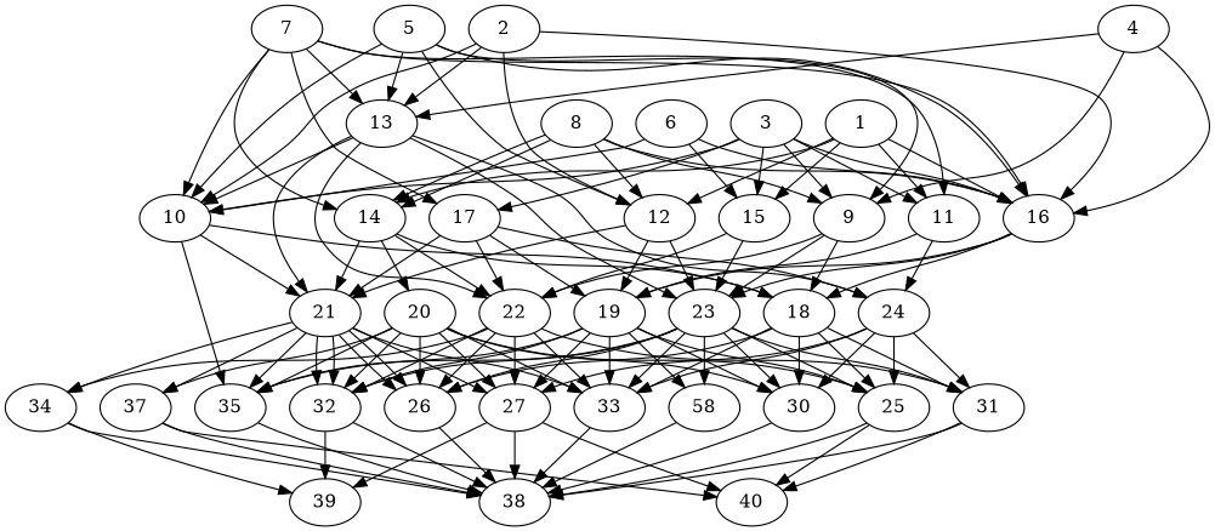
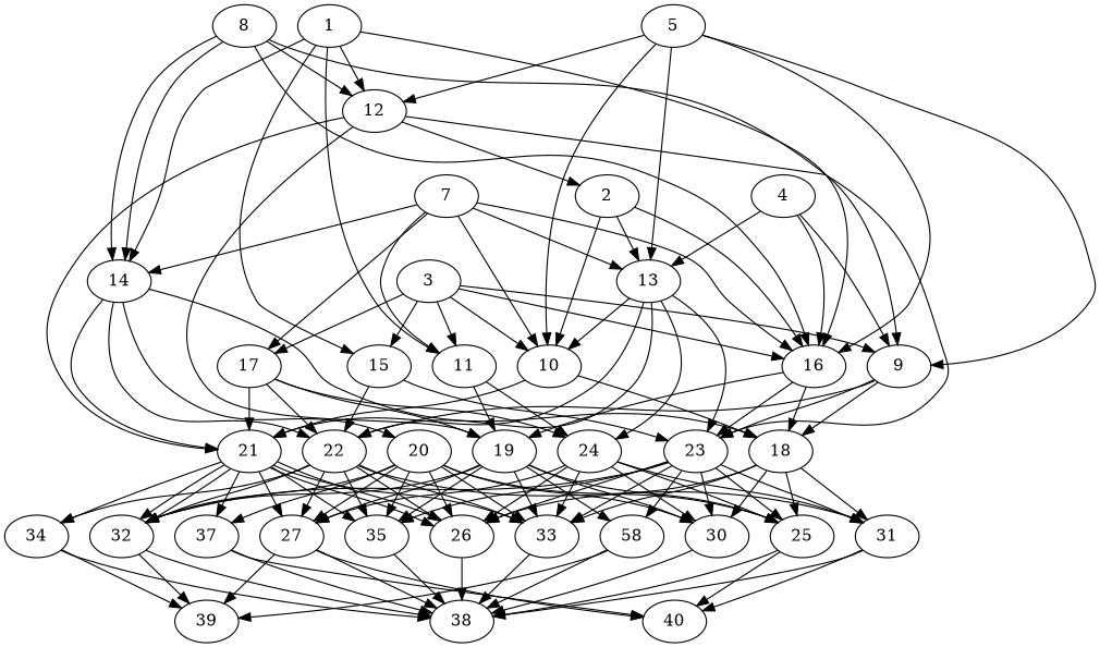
  digraph {
    node [alpha=0.15]
    1 [expect_size=10708992]
    11 [alpha=0.02 expect_size=44913664]
    12 [alpha=0.13 expect_size=33247232]
    14 [alpha=0.11 expect_size=50660352]
    15 [alpha=0.03 expect_size=25608192]
    16 [alpha=0.02 expect_size=15331328]
    19 [alpha=0.01 expect_size=45242368]
    24 [alpha=0.02 expect_size=22183936]
    23 [alpha=0.01 expect_size=10572800]
    21 [expect_size=23467008]
    18 [alpha=0.18 expect_size=6356992]
    22 [alpha=0.06 expect_size=27405312]
    20 [alpha=0.07 expect_size=45318144]
    25 [alpha=0.18 expect_size=47948800]
    30 [alpha=0.05 expect_size=13158400]
    33 [expect_size=31631360]
    27 [expect_size=11686912]
    32 [alpha=0.19 expect_size=18353152]
    35 [alpha=0.14 expect_size=37745664]
    n20 [alpha=0.09 expect_size=15397888 label=58]
    26 [alpha=0.19 expect_size=7803904]
    31 [alpha=0.16 expect_size=29964288]
    34 [alpha=0.10 expect_size=34013184]
    37 [alpha=0.08 expect_size=31498240]
    2 [alpha=0.01 expect_size=11362304]
    10 [alpha=0.11 expect_size=35298304]
    13 [alpha=0.05 expect_size=34947072]
    3 [alpha=0.07 expect_size=16643072]
    9 [alpha=0.00 expect_size=24135680]
    17 [alpha=0.02 expect_size=48473088]
    4 [alpha=0.09 expect_size=17488896]
    5 [alpha=0.16 expect_size=43502592]
-   6 [alpha=0.14 expect_size=14256128]
    7 [alpha=0.02 expect_size=41036800]
    8 [alpha=0.16 expect_size=47613952]
    38 [expect_size=19141632]
    40 [alpha=0.19 expect_size=16206848]
    39 [alpha=0.18 expect_size=39203840]
    1 -> 11
    1 -> 12
    1 -> 14
    1 -> 15
    1 -> 16
    11 -> 19
    11 -> 24
    12 -> 19
    12 -> 23
    12 -> 21
    14 -> 21
    14 -> 18
    14 -> 22
    14 -> 20
    15 -> 23
    15 -> 22
    16 -> 19
    16 -> 23
    16 -> 18
    19 -> 25
    19 -> 30
    19 -> 33
    19 -> 27
    19 -> 32
    19 -> 35
    19 -> n20
    24 -> 25
    24 -> 30
    24 -> 33
    24 -> 27
+   24 -> 26
    24 -> 31
    23 -> 25
    23 -> 30
    23 -> 33
    23 -> 32
    23 -> 35
    23 -> n20
    23 -> 26
    23 -> 31
    21 -> 33
    21 -> 27
    21 -> 32
    21 -> 32
    21 -> 35
    21 -> 26
    21 -> 26
    21 -> 34
    21 -> 37
    18 -> 25
    18 -> 30
    18 -> 33
    18 -> 26
    18 -> 31
    22 -> 33
    22 -> 27
    22 -> 32
-   10 -> 35
+   22 -> 35
    22 -> 26
    22 -> 31
    22 -> 34
    20 -> 25
    20 -> 30
    20 -> 33
    20 -> 27
    20 -> 32
    20 -> 35
    20 -> 26
    20 -> 37
    25 -> 38
    25 -> 40
    30 -> 38
    33 -> 38
    27 -> 38
    27 -> 40
    27 -> 39
    32 -> 38
    32 -> 39
    35 -> 38
    n20 -> 38
+   n20 -> 39
    26 -> 38
    31 -> 38
    31 -> 40
    34 -> 38
    34 -> 39
    37 -> 38
    37 -> 40
-   2 -> 12
+   12 -> 2
    2 -> 16
    2 -> 10
    2 -> 13
    10 -> 21
    10 -> 18
    13 -> 24
    13 -> 23
    13 -> 21
    13 -> 22
    13 -> 10
    3 -> 11
    3 -> 15
    3 -> 16
    3 -> 10
    3 -> 9
    3 -> 17
    9 -> 23
    9 -> 18
    9 -> 22
    17 -> 19
    17 -> 24
    17 -> 21
    17 -> 22
    4 -> 16
    4 -> 13
    4 -> 9
    5 -> 12
    5 -> 16
    5 -> 10
    5 -> 13
    5 -> 9
-   6 -> 15
-   6 -> 16
-   6 -> 10
    7 -> 11
    7 -> 14
    7 -> 16
    7 -> 10
    7 -> 13
    7 -> 17
    8 -> 12
    8 -> 14
    8 -> 14
    8 -> 16
    8 -> 9
  }
